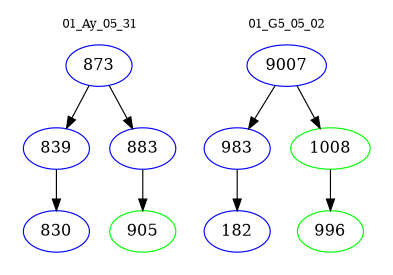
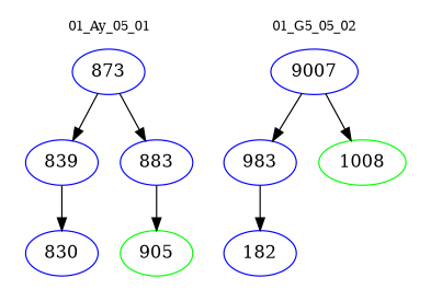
  digraph {
    node [color=blue]
    edge [color=black]
    n1 [label=873]
    n2 [label=839]
    n3 [label=883]
    n4 [label=830]
    n5 [color=green label=905]
    n6 [label=9007]
    n7 [label=983]
    n8 [color=green label=1008]
    n9 [label=182]
-   n10 [color=green label=996]
    subgraph cluster_1 {
      color=white
      fontsize=10
-     label="01_Ay_05_31"
+     label="01_Ay_05_01"
      n1
      n2
      n3
      n4
      n5
    }
    subgraph cluster_2 {
      color=white
      fontsize=10
      label="01_G5_05_02"
      n6
      n7
      n8
      n9
-     n10
    }
    n1 -> n2
    n1 -> n3
    n2 -> n4
    n3 -> n5
    n6 -> n7
    n6 -> n8
    n7 -> n9
-   n8 -> n10
  }
